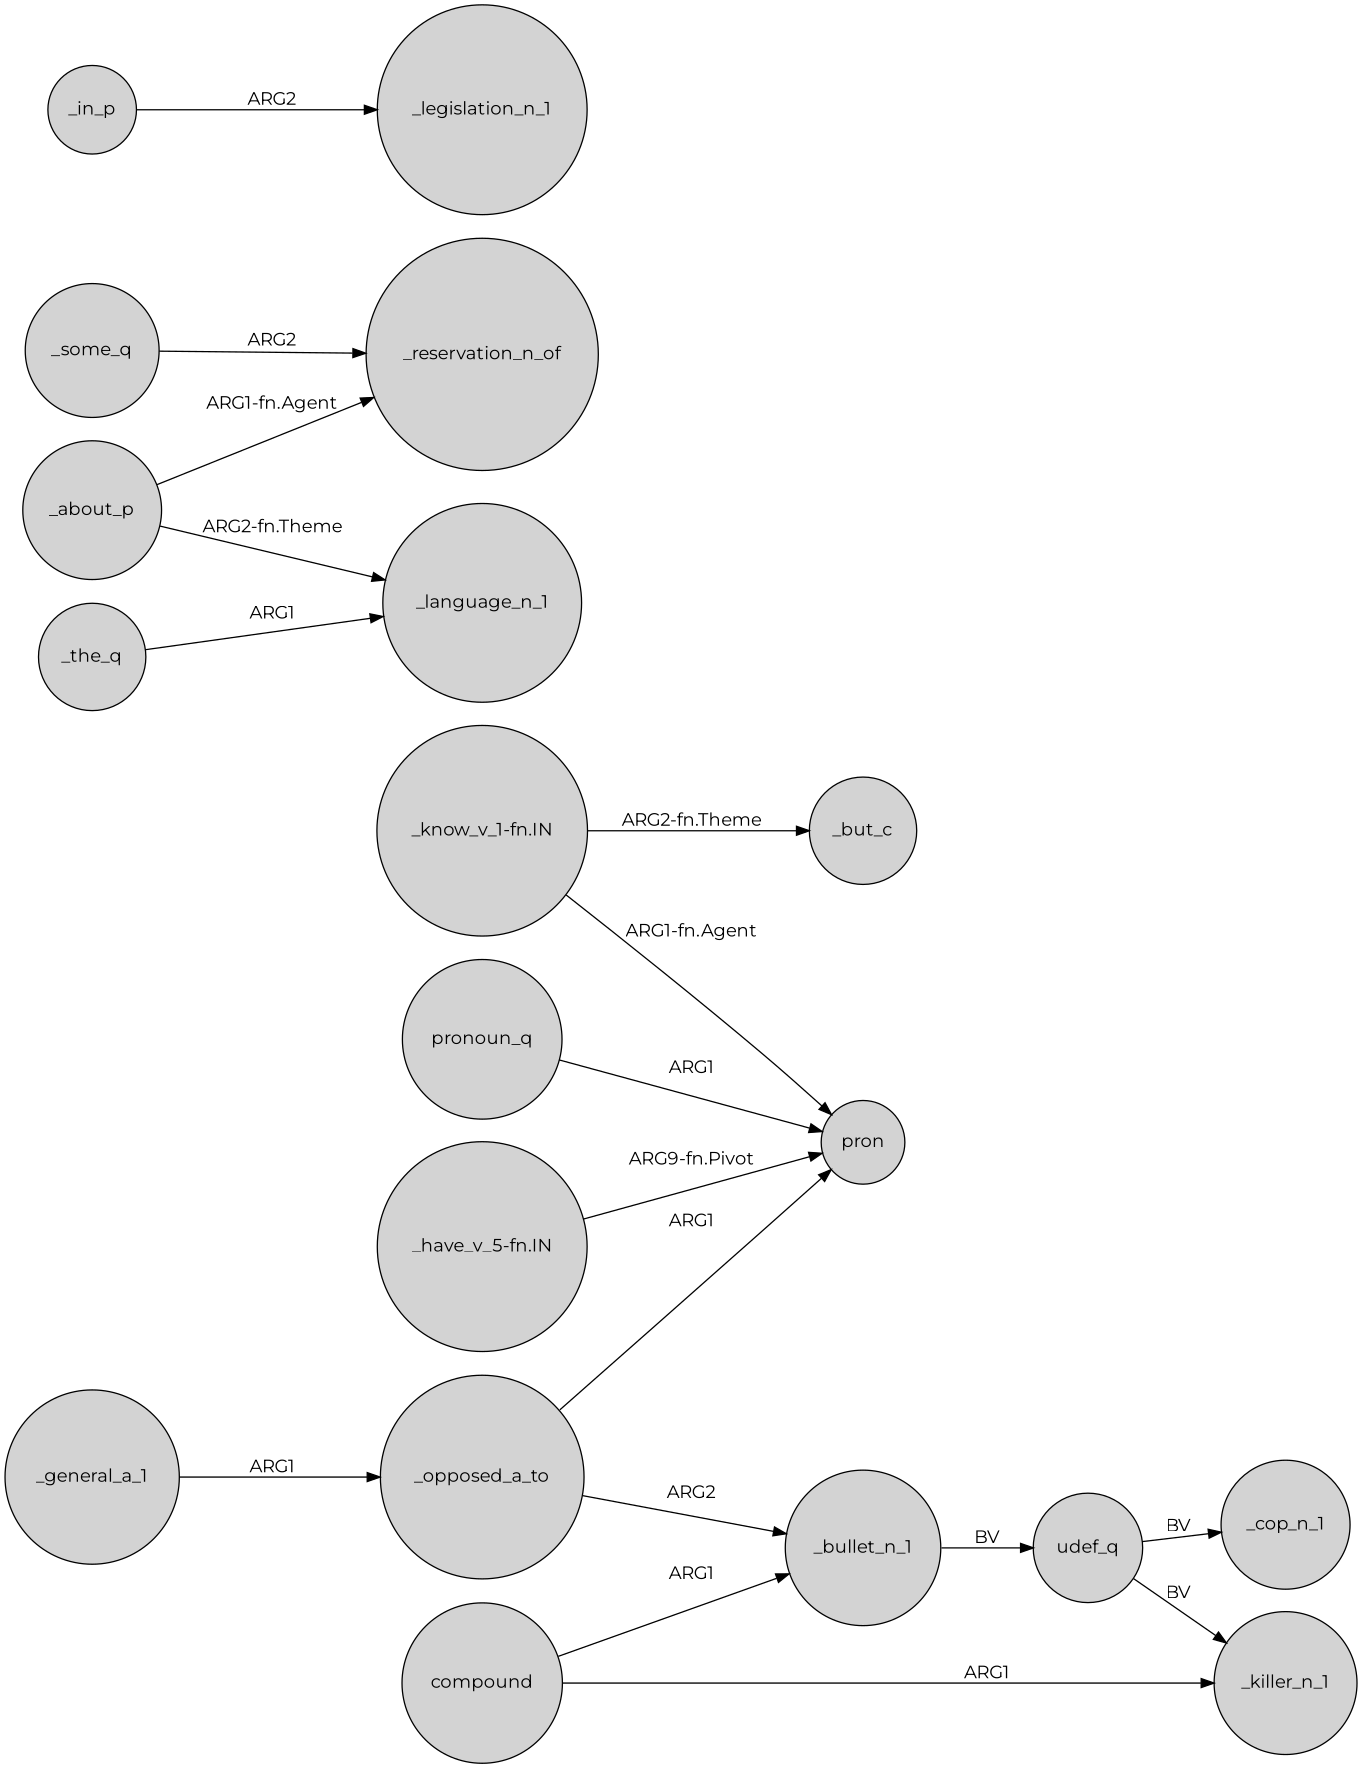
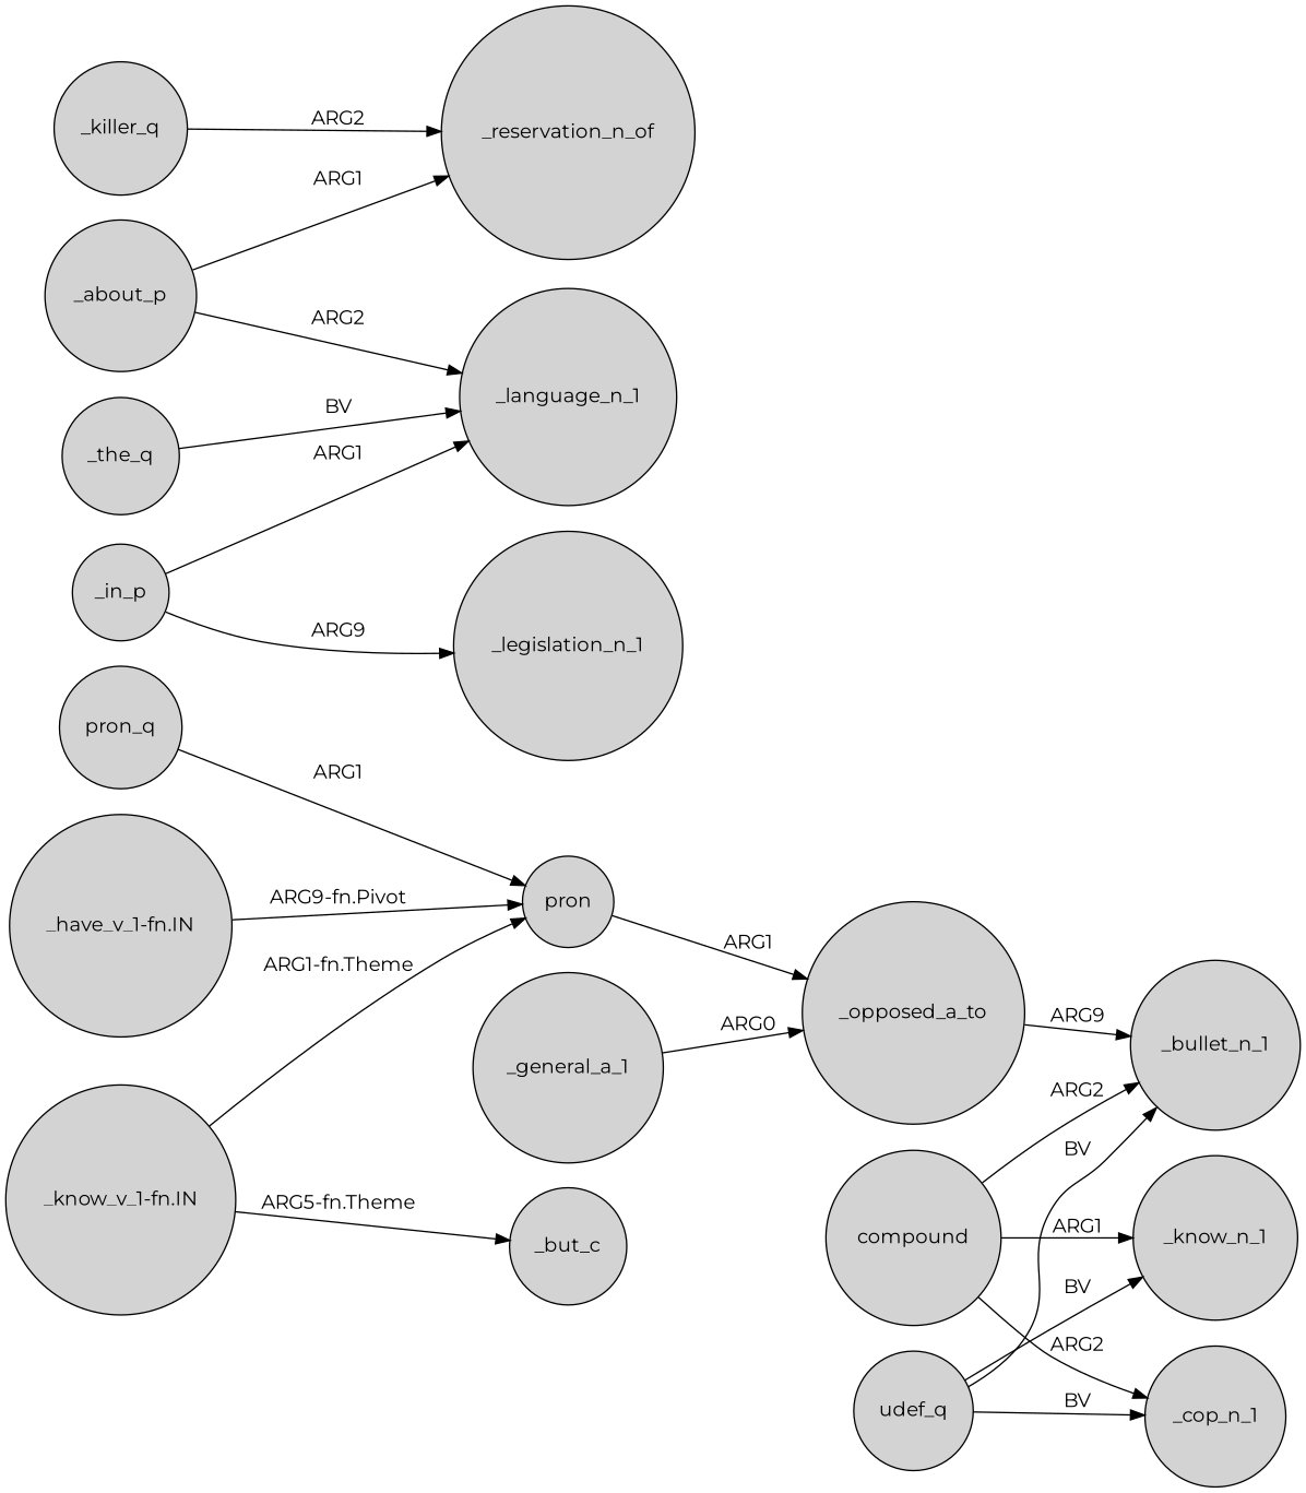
  digraph {
    fontname=Montserrat
    rankdir=LR
    node [fontname=Montserrat shape=circle style=filled]
    edge [fontname=Montserrat]
-   "_have_v_1-fn.IN" [label="_have_v_5-fn.IN"]
+   "_have_v_1-fn.IN"
    pron
    _about_p
    _reservation_n_of
    _language_n_1
    "_know_v_1-fn.IN"
    _but_c
    _opposed_a_to
    _bullet_n_1
    _in_p
    _legislation_n_1
-   pronoun_q
+   pronoun_q [label=pron_q]
    udef_q
    _cop_n_1
-   _killer_n_1
+   _killer_n_1 [label=_know_n_1]
    _the_q
    compound
    _general_a_1
-   _some_q
+   _some_q [label=_killer_q]
    "_have_v_1-fn.IN" -> pron [label="ARG9-fn.Pivot"]
-   _about_p -> _reservation_n_of [label="ARG1-fn.Agent"]
-   _about_p -> _language_n_1 [label="ARG2-fn.Theme"]
-   "_know_v_1-fn.IN" -> pron [label="ARG1-fn.Agent"]
-   "_know_v_1-fn.IN" -> _but_c [label="ARG2-fn.Theme"]
-   _opposed_a_to -> pron [label=ARG1]
-   _opposed_a_to -> _bullet_n_1 [label=ARG2]
-   _in_p -> _legislation_n_1 [label=ARG2]
+   _about_p -> _reservation_n_of [label=ARG1]
+   _about_p -> _language_n_1 [label=ARG2]
+   "_know_v_1-fn.IN" -> pron [label="ARG1-fn.Theme"]
+   "_know_v_1-fn.IN" -> _but_c [label="ARG5-fn.Theme"]
+   pron -> _opposed_a_to [label=ARG1]
+   _opposed_a_to -> _bullet_n_1 [label=ARG9]
+   _in_p -> _language_n_1 [label=ARG1]
+   _in_p -> _legislation_n_1 [label=ARG9]
    pronoun_q -> pron [label=ARG1]
-   _bullet_n_1 -> udef_q [label=BV]
+   udef_q -> _bullet_n_1 [label=BV]
    udef_q -> _cop_n_1 [label=BV]
    udef_q -> _killer_n_1 [label=BV]
-   _the_q -> _language_n_1 [label=ARG1]
-   compound -> _bullet_n_1 [label=ARG1]
+   _the_q -> _language_n_1 [label=BV]
+   compound -> _bullet_n_1 [label=ARG2]
+   compound -> _cop_n_1 [label=ARG2]
    compound -> _killer_n_1 [label=ARG1]
-   _general_a_1 -> _opposed_a_to [label=ARG1]
+   _general_a_1 -> _opposed_a_to [label=ARG0]
    _some_q -> _reservation_n_of [label=ARG2]
  }
